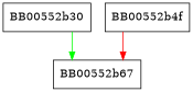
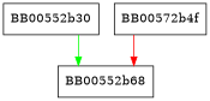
  digraph {
    splines=ortho
    node [shape=box]
    BB00552b30
-   BB00552b68 [label=BB00552b67]
-   BB00552b4f
+   BB00552b68
+   BB00552b4f [label=BB00572b4f]
    BB00552b30 -> BB00552b68 [color=green]
    BB00552b4f -> BB00552b68 [color=red]
  }
